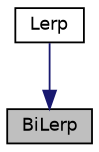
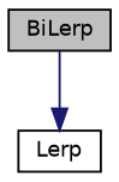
  digraph {
    rankdir=TB
    node [color=black fontname=Helvetica fontsize=10 shape=record style=filled]
    n1 [fillcolor=grey75 fontcolor=black height=0.2 label=BiLerp width=0.4]
    n2 [fillcolor=white height=0.2 label=Lerp width=0.4]
-   n2 -> n1 [color=midnightblue fontname=Helvetica fontsize=10 labelfontname=Helvetica labelfontsize=10 style=solid]
+   n1 -> n2 [color=midnightblue fontname=Helvetica fontsize=10 labelfontname=Helvetica labelfontsize=10 style=solid]
  }
